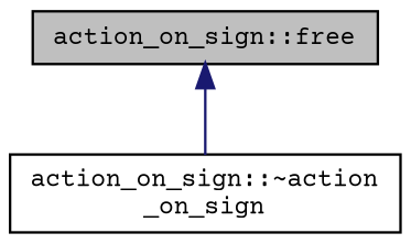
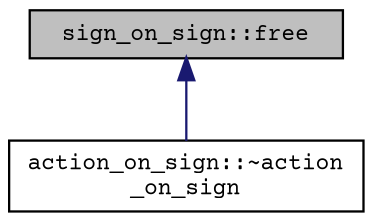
  digraph {
    rankdir=TB
    fontname="Courier Prime"
    node [color=black fontname="Courier Prime" fontsize=10 shape=record style=filled]
-   n1 [fillcolor=grey75 fontcolor=black height=0.2 label="action_on_sign::free" width=0.4]
+   n1 [fillcolor=grey75 fontcolor=black height=0.2 label="sign_on_sign::free" width=0.4]
    n2 [fillcolor=white height=0.2 label="action_on_sign::~action\l_on_sign" width=0.4]
    n1 -> n2 [color=midnightblue dir=back fontname="Courier Prime" fontsize=10 labelfontname=Helvetica labelfontsize=10 style=solid]
  }
